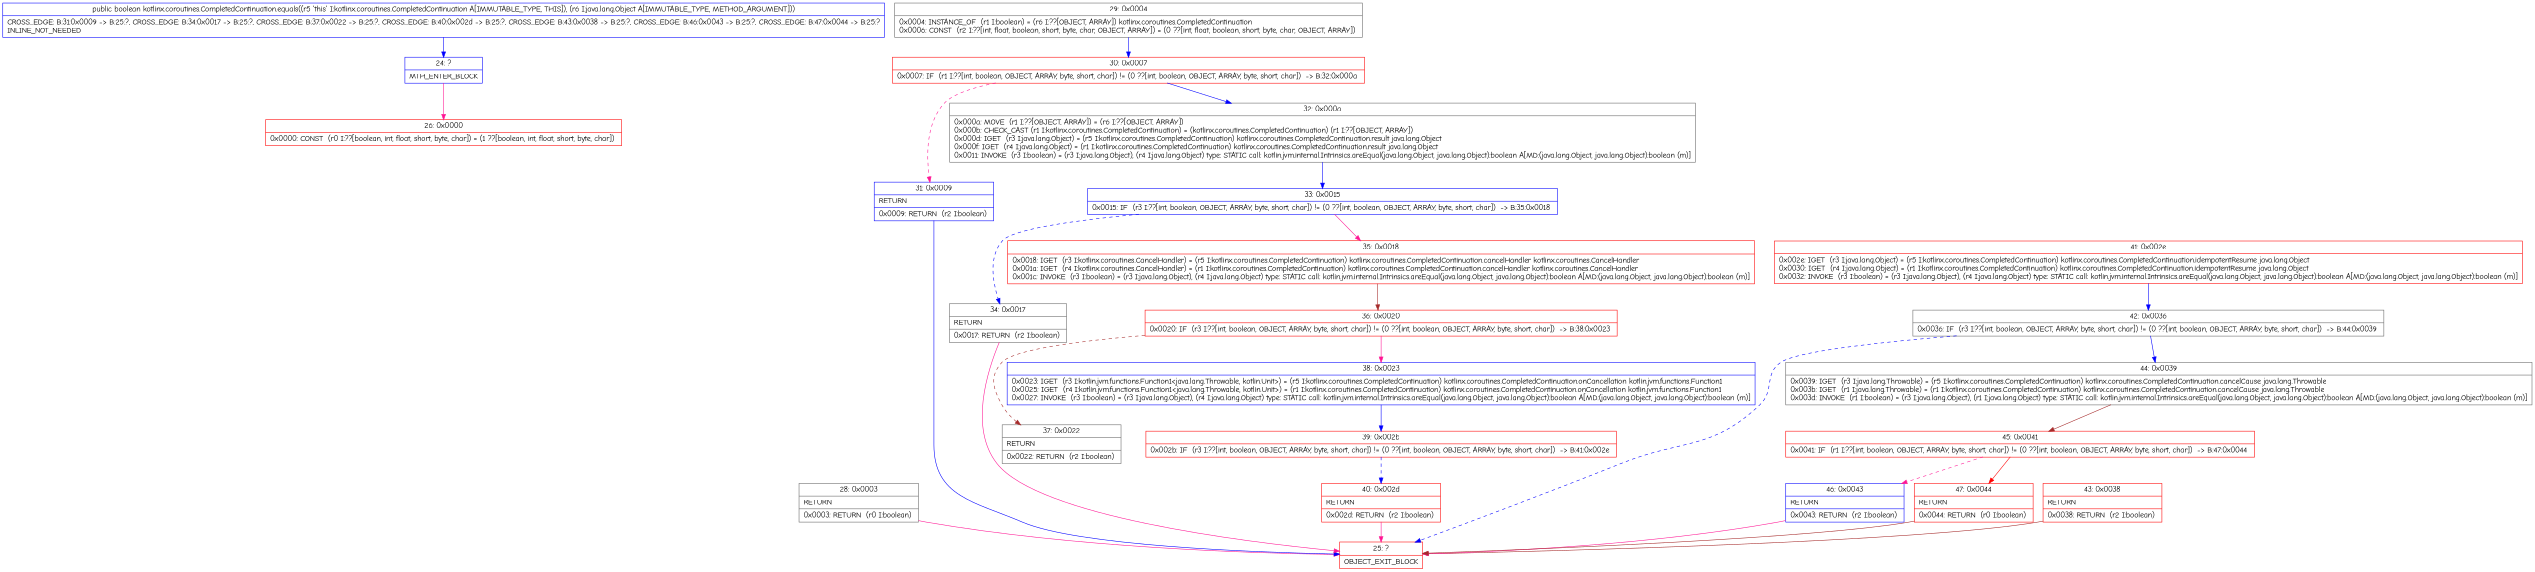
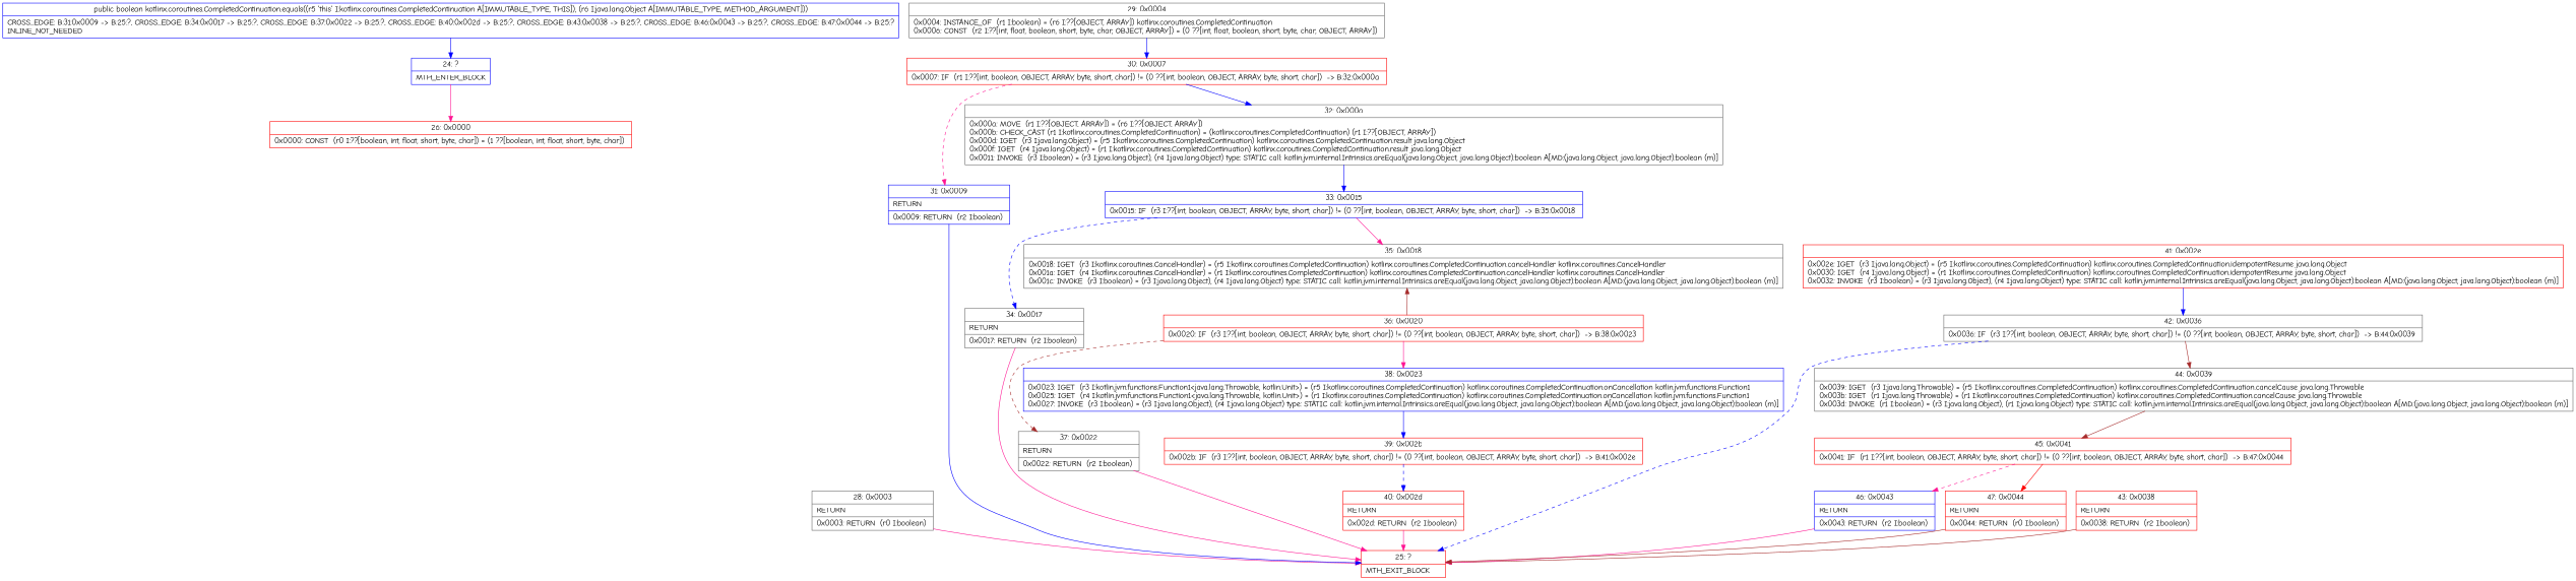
  digraph {
    fontname="Comic Neue"
    node [color=red fontname="Comic Neue" shape=record]
    edge [color=deeppink fontname="Comic Neue"]
    n1 [color=blue label="{24\:\ ?|MTH_ENTER_BLOCK\l}"]
    n2 [label="{26\:\ 0x0000|0x0000: CONST  (r0 I:??[boolean, int, float, short, byte, char]) = (1 ??[boolean, int, float, short, byte, char]) \l}"]
    n3 [color=gray40 label="{28\:\ 0x0003|RETURN\l|0x0003: RETURN  (r0 I:boolean) \l}"]
-   n4 [label="{25\:\ ?|OBJECT_EXIT_BLOCK\l}"]
+   n4 [label="{25\:\ ?|MTH_EXIT_BLOCK\l}"]
    n5 [color=gray40 label="{29\:\ 0x0004|0x0004: INSTANCE_OF  (r1 I:boolean) = (r6 I:??[OBJECT, ARRAY]) kotlinx.coroutines.CompletedContinuation \l0x0006: CONST  (r2 I:??[int, float, boolean, short, byte, char, OBJECT, ARRAY]) = (0 ??[int, float, boolean, short, byte, char, OBJECT, ARRAY]) \l}"]
    n6 [label="{30\:\ 0x0007|0x0007: IF  (r1 I:??[int, boolean, OBJECT, ARRAY, byte, short, char]) != (0 ??[int, boolean, OBJECT, ARRAY, byte, short, char])  \-\> B:32:0x000a \l}"]
    n7 [color=blue label="{31\:\ 0x0009|RETURN\l|0x0009: RETURN  (r2 I:boolean) \l}"]
    n8 [color=gray40 label="{32\:\ 0x000a|0x000a: MOVE  (r1 I:??[OBJECT, ARRAY]) = (r6 I:??[OBJECT, ARRAY]) \l0x000b: CHECK_CAST (r1 I:kotlinx.coroutines.CompletedContinuation) = (kotlinx.coroutines.CompletedContinuation) (r1 I:??[OBJECT, ARRAY]) \l0x000d: IGET  (r3 I:java.lang.Object) = (r5 I:kotlinx.coroutines.CompletedContinuation) kotlinx.coroutines.CompletedContinuation.result java.lang.Object \l0x000f: IGET  (r4 I:java.lang.Object) = (r1 I:kotlinx.coroutines.CompletedContinuation) kotlinx.coroutines.CompletedContinuation.result java.lang.Object \l0x0011: INVOKE  (r3 I:boolean) = (r3 I:java.lang.Object), (r4 I:java.lang.Object) type: STATIC call: kotlin.jvm.internal.Intrinsics.areEqual(java.lang.Object, java.lang.Object):boolean A[MD:(java.lang.Object, java.lang.Object):boolean (m)]\l}"]
    n9 [color=blue label="{33\:\ 0x0015|0x0015: IF  (r3 I:??[int, boolean, OBJECT, ARRAY, byte, short, char]) != (0 ??[int, boolean, OBJECT, ARRAY, byte, short, char])  \-\> B:35:0x0018 \l}"]
    n10 [color=gray40 label="{34\:\ 0x0017|RETURN\l|0x0017: RETURN  (r2 I:boolean) \l}"]
-   n11 [label="{35\:\ 0x0018|0x0018: IGET  (r3 I:kotlinx.coroutines.CancelHandler) = (r5 I:kotlinx.coroutines.CompletedContinuation) kotlinx.coroutines.CompletedContinuation.cancelHandler kotlinx.coroutines.CancelHandler \l0x001a: IGET  (r4 I:kotlinx.coroutines.CancelHandler) = (r1 I:kotlinx.coroutines.CompletedContinuation) kotlinx.coroutines.CompletedContinuation.cancelHandler kotlinx.coroutines.CancelHandler \l0x001c: INVOKE  (r3 I:boolean) = (r3 I:java.lang.Object), (r4 I:java.lang.Object) type: STATIC call: kotlin.jvm.internal.Intrinsics.areEqual(java.lang.Object, java.lang.Object):boolean A[MD:(java.lang.Object, java.lang.Object):boolean (m)]\l}"]
+   n11 [color=gray40 label="{35\:\ 0x0018|0x0018: IGET  (r3 I:kotlinx.coroutines.CancelHandler) = (r5 I:kotlinx.coroutines.CompletedContinuation) kotlinx.coroutines.CompletedContinuation.cancelHandler kotlinx.coroutines.CancelHandler \l0x001a: IGET  (r4 I:kotlinx.coroutines.CancelHandler) = (r1 I:kotlinx.coroutines.CompletedContinuation) kotlinx.coroutines.CompletedContinuation.cancelHandler kotlinx.coroutines.CancelHandler \l0x001c: INVOKE  (r3 I:boolean) = (r3 I:java.lang.Object), (r4 I:java.lang.Object) type: STATIC call: kotlin.jvm.internal.Intrinsics.areEqual(java.lang.Object, java.lang.Object):boolean A[MD:(java.lang.Object, java.lang.Object):boolean (m)]\l}"]
    n12 [label="{36\:\ 0x0020|0x0020: IF  (r3 I:??[int, boolean, OBJECT, ARRAY, byte, short, char]) != (0 ??[int, boolean, OBJECT, ARRAY, byte, short, char])  \-\> B:38:0x0023 \l}"]
    n13 [color=gray40 label="{37\:\ 0x0022|RETURN\l|0x0022: RETURN  (r2 I:boolean) \l}"]
    n14 [color=blue label="{38\:\ 0x0023|0x0023: IGET  (r3 I:kotlin.jvm.functions.Function1\<java.lang.Throwable, kotlin.Unit\>) = (r5 I:kotlinx.coroutines.CompletedContinuation) kotlinx.coroutines.CompletedContinuation.onCancellation kotlin.jvm.functions.Function1 \l0x0025: IGET  (r4 I:kotlin.jvm.functions.Function1\<java.lang.Throwable, kotlin.Unit\>) = (r1 I:kotlinx.coroutines.CompletedContinuation) kotlinx.coroutines.CompletedContinuation.onCancellation kotlin.jvm.functions.Function1 \l0x0027: INVOKE  (r3 I:boolean) = (r3 I:java.lang.Object), (r4 I:java.lang.Object) type: STATIC call: kotlin.jvm.internal.Intrinsics.areEqual(java.lang.Object, java.lang.Object):boolean A[MD:(java.lang.Object, java.lang.Object):boolean (m)]\l}"]
    n15 [label="{39\:\ 0x002b|0x002b: IF  (r3 I:??[int, boolean, OBJECT, ARRAY, byte, short, char]) != (0 ??[int, boolean, OBJECT, ARRAY, byte, short, char])  \-\> B:41:0x002e \l}"]
    n16 [label="{40\:\ 0x002d|RETURN\l|0x002d: RETURN  (r2 I:boolean) \l}"]
    n17 [label="{41\:\ 0x002e|0x002e: IGET  (r3 I:java.lang.Object) = (r5 I:kotlinx.coroutines.CompletedContinuation) kotlinx.coroutines.CompletedContinuation.idempotentResume java.lang.Object \l0x0030: IGET  (r4 I:java.lang.Object) = (r1 I:kotlinx.coroutines.CompletedContinuation) kotlinx.coroutines.CompletedContinuation.idempotentResume java.lang.Object \l0x0032: INVOKE  (r3 I:boolean) = (r3 I:java.lang.Object), (r4 I:java.lang.Object) type: STATIC call: kotlin.jvm.internal.Intrinsics.areEqual(java.lang.Object, java.lang.Object):boolean A[MD:(java.lang.Object, java.lang.Object):boolean (m)]\l}"]
    n18 [color=gray40 label="{42\:\ 0x0036|0x0036: IF  (r3 I:??[int, boolean, OBJECT, ARRAY, byte, short, char]) != (0 ??[int, boolean, OBJECT, ARRAY, byte, short, char])  \-\> B:44:0x0039 \l}"]
    n19 [color=gray40 label="{44\:\ 0x0039|0x0039: IGET  (r3 I:java.lang.Throwable) = (r5 I:kotlinx.coroutines.CompletedContinuation) kotlinx.coroutines.CompletedContinuation.cancelCause java.lang.Throwable \l0x003b: IGET  (r1 I:java.lang.Throwable) = (r1 I:kotlinx.coroutines.CompletedContinuation) kotlinx.coroutines.CompletedContinuation.cancelCause java.lang.Throwable \l0x003d: INVOKE  (r1 I:boolean) = (r3 I:java.lang.Object), (r1 I:java.lang.Object) type: STATIC call: kotlin.jvm.internal.Intrinsics.areEqual(java.lang.Object, java.lang.Object):boolean A[MD:(java.lang.Object, java.lang.Object):boolean (m)]\l}"]
    n20 [label="{43\:\ 0x0038|RETURN\l|0x0038: RETURN  (r2 I:boolean) \l}"]
    n21 [label="{45\:\ 0x0041|0x0041: IF  (r1 I:??[int, boolean, OBJECT, ARRAY, byte, short, char]) != (0 ??[int, boolean, OBJECT, ARRAY, byte, short, char])  \-\> B:47:0x0044 \l}"]
    n22 [color=blue label="{46\:\ 0x0043|RETURN\l|0x0043: RETURN  (r2 I:boolean) \l}"]
    n23 [label="{47\:\ 0x0044|RETURN\l|0x0044: RETURN  (r0 I:boolean) \l}"]
    n24 [color=blue label="{public boolean kotlinx.coroutines.CompletedContinuation.equals((r5 'this' I:kotlinx.coroutines.CompletedContinuation A[IMMUTABLE_TYPE, THIS]), (r6 I:java.lang.Object A[IMMUTABLE_TYPE, METHOD_ARGUMENT]))  | CROSS_EDGE: B:31:0x0009 \-\> B:25:?, CROSS_EDGE: B:34:0x0017 \-\> B:25:?, CROSS_EDGE: B:37:0x0022 \-\> B:25:?, CROSS_EDGE: B:40:0x002d \-\> B:25:?, CROSS_EDGE: B:43:0x0038 \-\> B:25:?, CROSS_EDGE: B:46:0x0043 \-\> B:25:?, CROSS_EDGE: B:47:0x0044 \-\> B:25:?\lINLINE_NOT_NEEDED\l}"]
    n1 -> n2
    n3 -> n4
    n5 -> n6 [color=blue]
    n6 -> n7 [style=dashed]
    n6 -> n8 [color=blue]
    n7 -> n4 [color=blue]
    n8 -> n9 [color=blue]
    n9 -> n10 [color=blue style=dashed]
    n9 -> n11
    n10 -> n4
-   n11 -> n12 [color=brown]
+   n12 -> n11 [color=brown]
    n12 -> n13 [color=brown style=dashed]
    n12 -> n14
+   n13 -> n4
    n14 -> n15 [color=blue]
    n15 -> n16 [color=blue style=dashed]
    n16 -> n4
    n17 -> n18 [color=blue]
    n18 -> n4 [color=blue style=dashed]
-   n18 -> n19 [color=blue]
+   n18 -> n19 [color=brown]
    n19 -> n21 [color=brown]
    n20 -> n4 [color=brown]
    n21 -> n22 [style=dashed]
    n21 -> n23 [color=red]
    n22 -> n4
    n23 -> n4 [color=brown]
    n24 -> n1 [color=blue]
  }
